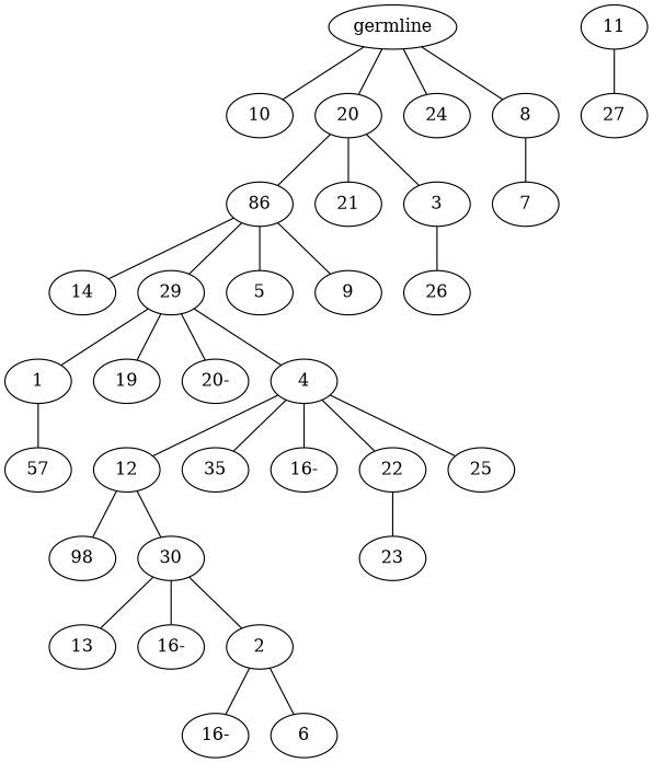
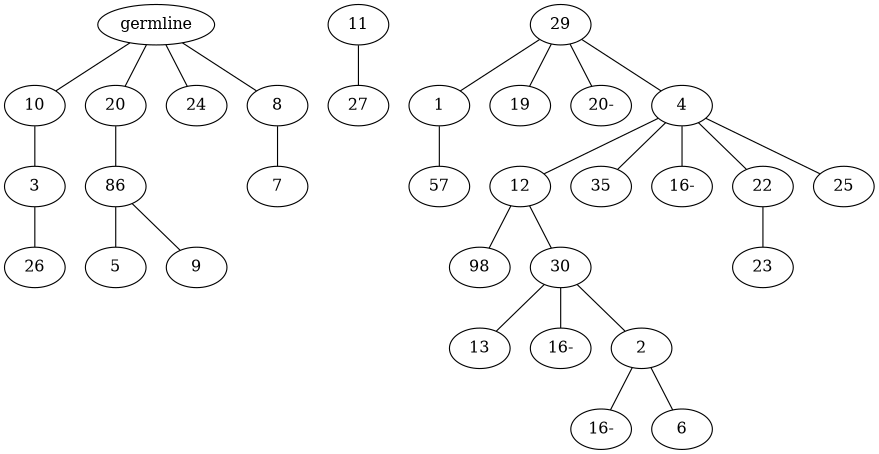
  graph {
    n1 [label=germline]
    n2 [label=10]
    n3 [label=20]
    n4 [label=24]
    n5 [label=8]
    n6 [label=86]
-   n7 [label=21]
    n8 [label=3]
    n9 [label=7]
    n10 [label=11]
    n11 [label=27]
-   n12 [label=14]
    n13 [label=29]
    n14 [label=5]
    n15 [label=9]
    n16 [label=26]
    n17 [label=1]
    n18 [label=19]
    n19 [label="20-"]
    n20 [label=4]
    n21 [label=57]
    n22 [label=12]
    n23 [label=35]
    n24 [label="16-"]
    n25 [label=22]
    n26 [label=25]
    n27 [label=98]
    n28 [label=30]
    n29 [label=23]
    n30 [label=13]
    n31 [label="16-"]
    n32 [label=2]
    n33 [label="16-"]
    n34 [label=6]
    n1 -- n2
    n1 -- n3
    n1 -- n4
    n1 -- n5
    n3 -- n6
-   n3 -- n7
-   n3 -- n8
+   n2 -- n8
    n5 -- n9
-   n6 -- n12
-   n6 -- n13
    n6 -- n14
    n6 -- n15
    n8 -- n16
    n10 -- n11
    n13 -- n17
    n13 -- n18
    n13 -- n19
    n13 -- n20
    n17 -- n21
    n20 -- n22
    n20 -- n23
    n20 -- n24
    n20 -- n25
    n20 -- n26
    n22 -- n27
    n22 -- n28
    n25 -- n29
    n28 -- n30
    n28 -- n31
    n28 -- n32
    n32 -- n33
    n32 -- n34
  }
